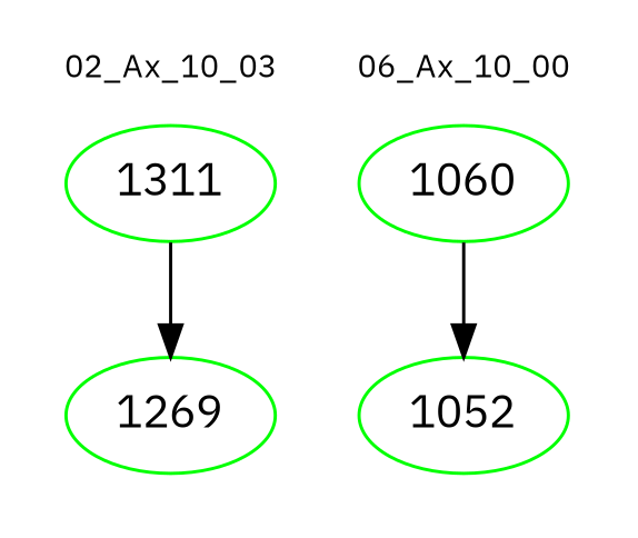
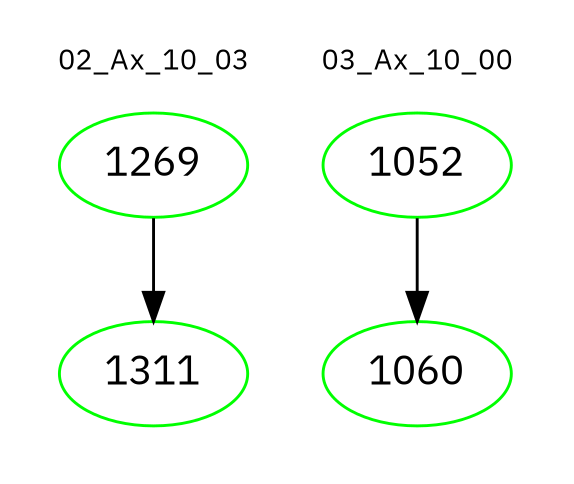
  digraph {
    fontname="IBM Plex Sans"
    node [color=green fontname="IBM Plex Sans"]
    edge [color=black fontname="IBM Plex Sans"]
    n1 [label=1311]
    n2 [label=1269]
    n3 [label=1060]
    n4 [label=1052]
    subgraph cluster_1 {
      color=white
      fontsize=10
      label="02_Ax_10_03"
      n1
      n2
    }
    subgraph cluster_2 {
      color=white
      fontsize=10
-     label="06_Ax_10_00"
+     label="03_Ax_10_00"
      n3
      n4
    }
-   n1 -> n2
-   n3 -> n4
+   n2 -> n1
+   n4 -> n3
  }
